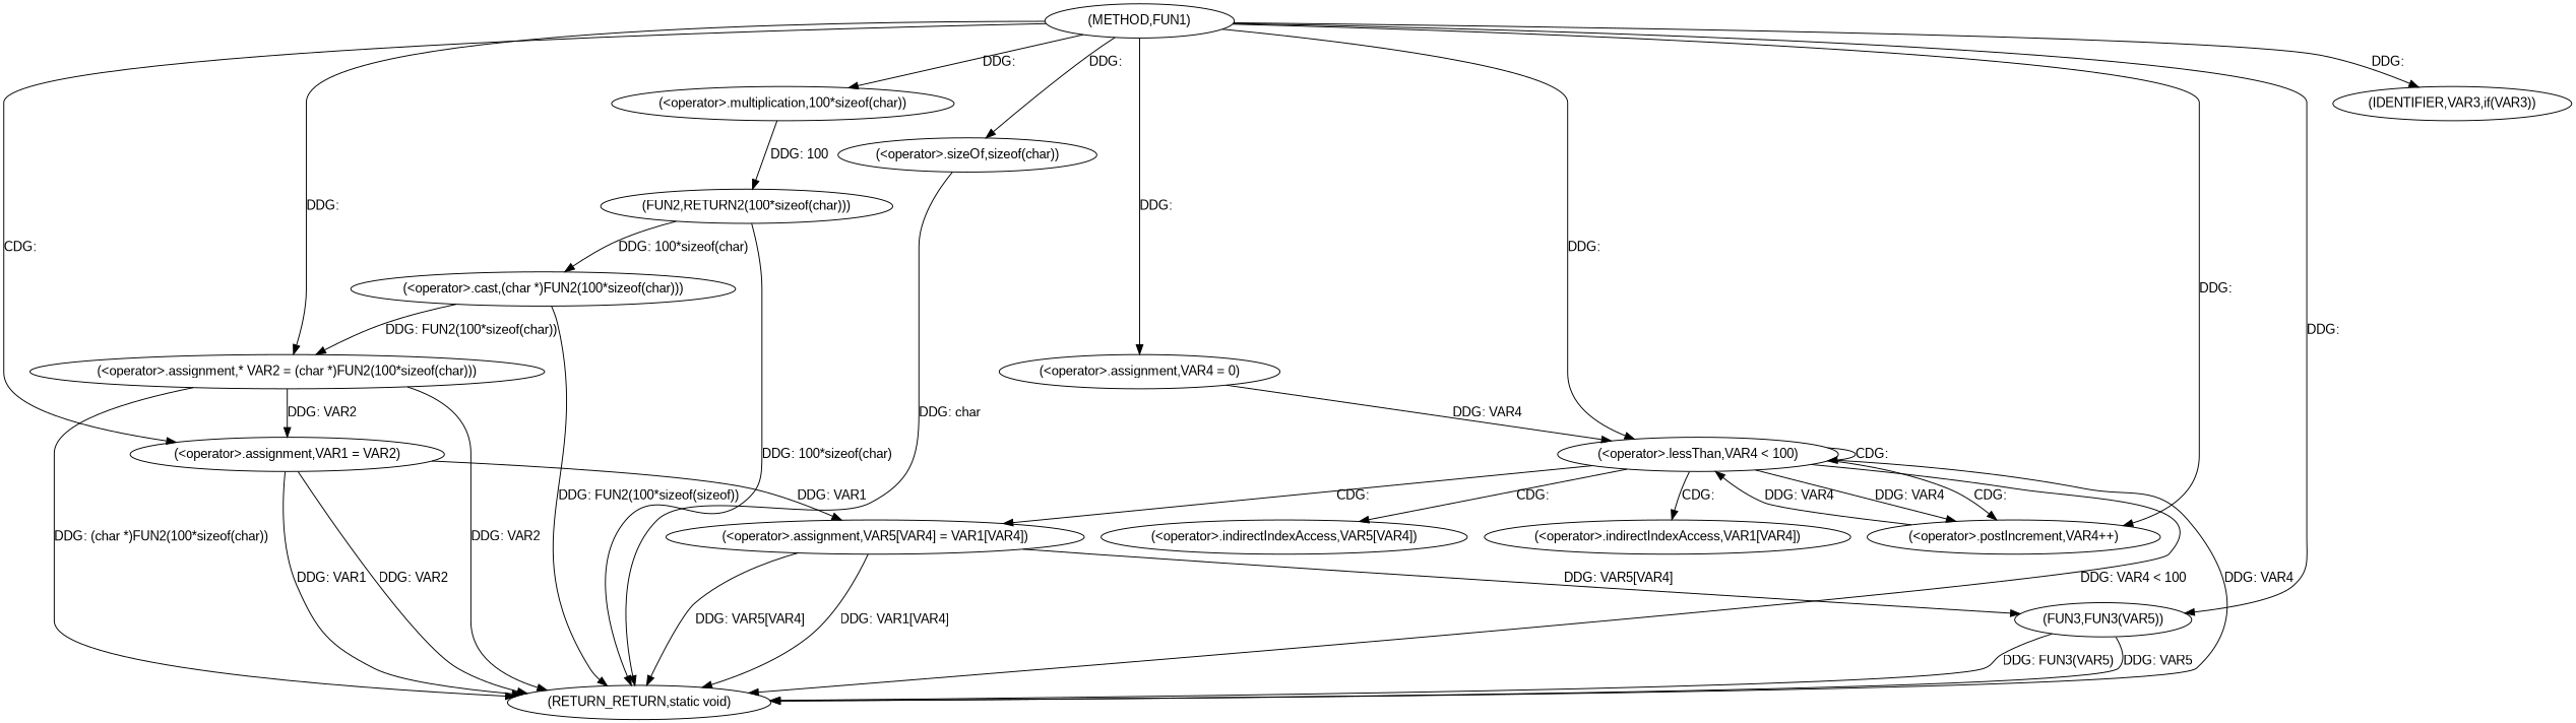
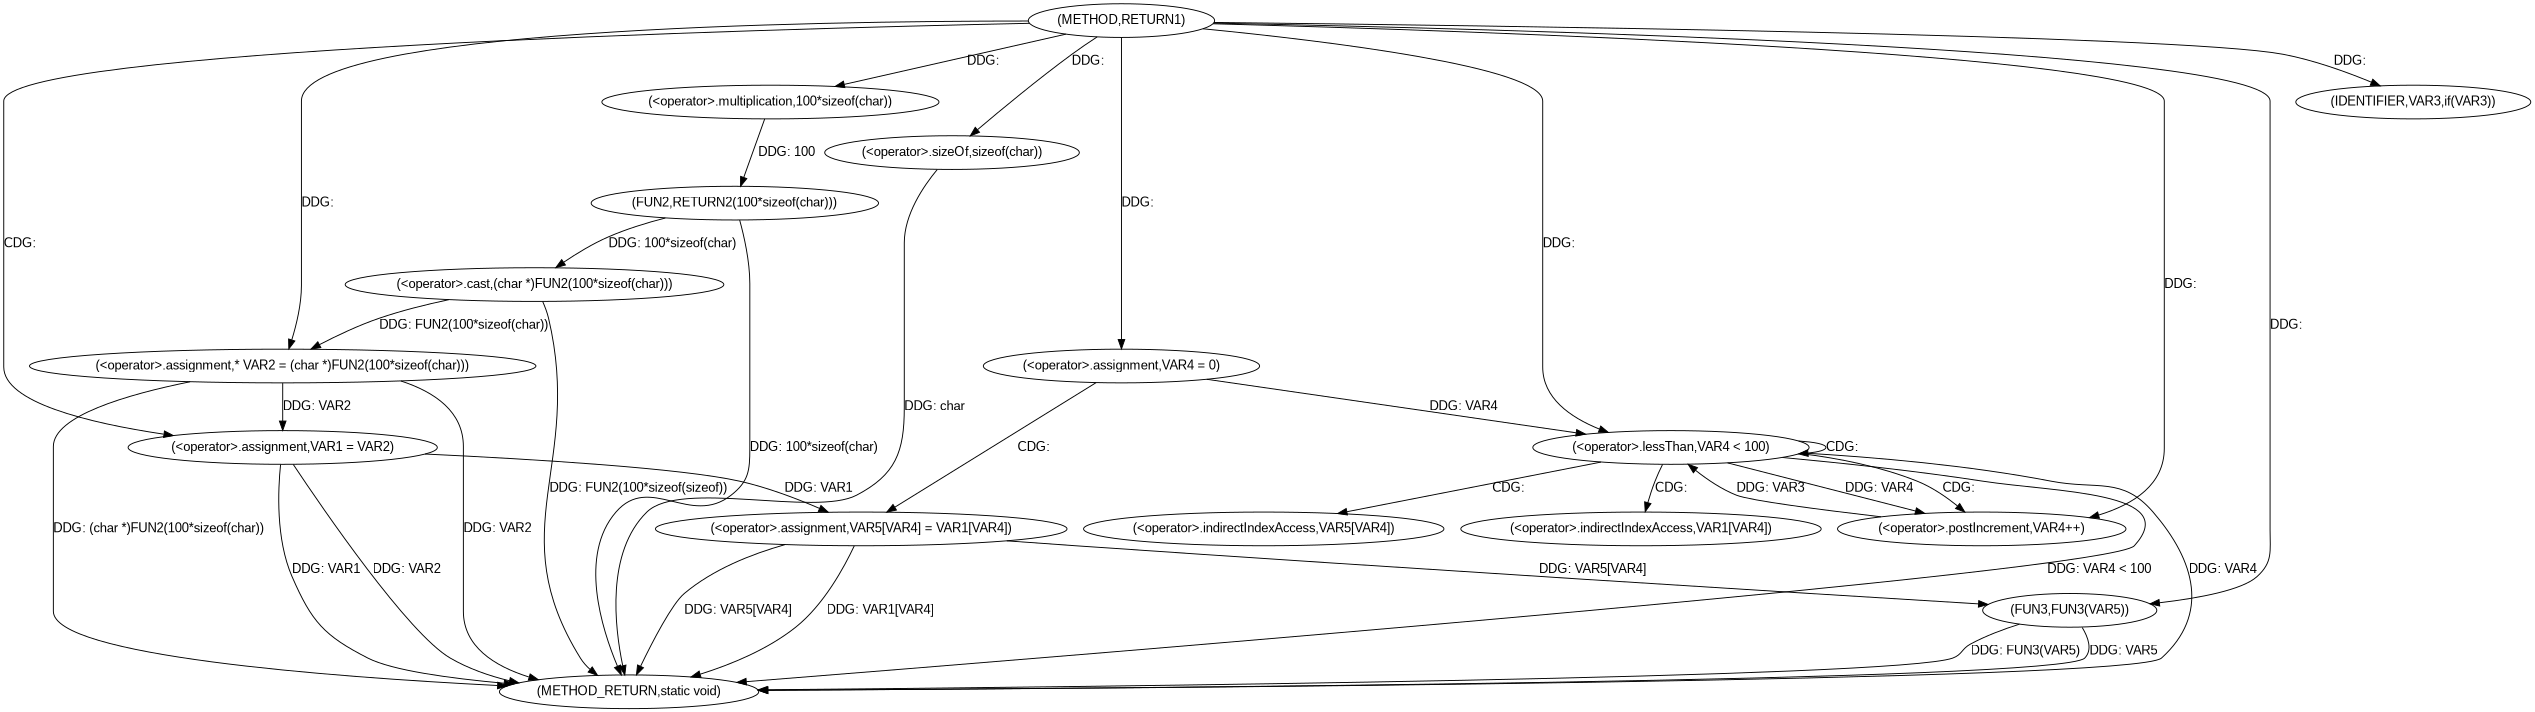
  digraph {
    fontname="Liberation Sans"
    node [fontname="Liberation Sans"]
    edge [fontname="Liberation Sans"]
-   n1 [label="(METHOD,FUN1)"]
+   n1 [label="(METHOD,RETURN1)"]
    n2 [label="(<operator>.assignment,* VAR2 = (char *)FUN2(100*sizeof(char)))"]
    n3 [label="(<operator>.multiplication,100*sizeof(char))"]
    n4 [label="(<operator>.sizeOf,sizeof(char))"]
    n5 [label="(IDENTIFIER,VAR3,if(VAR3))"]
    n6 [label="(<operator>.assignment,VAR1 = VAR2)"]
    n7 [label="(<operator>.assignment,VAR4 = 0)"]
    n8 [label="(<operator>.lessThan,VAR4 < 100)"]
    n9 [label="(<operator>.postIncrement,VAR4++)"]
    n10 [label="(FUN3,FUN3(VAR5))"]
-   n11 [label="(RETURN_RETURN,static void)"]
+   n11 [label="(METHOD_RETURN,static void)"]
    n12 [label="(FUN2,RETURN2(100*sizeof(char)))"]
    n13 [label="(<operator>.assignment,VAR5[VAR4] = VAR1[VAR4])"]
    n14 [label="(<operator>.indirectIndexAccess,VAR5[VAR4])"]
    n15 [label="(<operator>.indirectIndexAccess,VAR1[VAR4])"]
    n16 [label="(<operator>.cast,(char *)FUN2(100*sizeof(char)))"]
    n1 -> n2 [label="DDG: "]
    n1 -> n3 [label="DDG: "]
    n1 -> n4 [label="DDG: "]
    n1 -> n5 [label="DDG: "]
    n1 -> n6 [label="CDG: "]
    n1 -> n7 [label="DDG: "]
    n1 -> n8 [label="DDG: "]
    n1 -> n9 [label="DDG: "]
    n1 -> n10 [label="DDG: "]
    n2 -> n6 [label="DDG: VAR2"]
    n2 -> n11 [label="DDG: VAR2"]
    n2 -> n11 [label="DDG: (char *)FUN2(100*sizeof(char))"]
    n3 -> n12 [label="DDG: 100"]
    n4 -> n11 [label="DDG: char"]
    n6 -> n11 [label="DDG: VAR1"]
    n6 -> n11 [label="DDG: VAR2"]
    n6 -> n13 [label="DDG: VAR1"]
    n7 -> n8 [label="DDG: VAR4"]
    n8 -> n8 [label="CDG: "]
    n8 -> n9 [label="DDG: VAR4"]
    n8 -> n9 [label="CDG: "]
    n8 -> n11 [label="DDG: VAR4 < 100"]
    n8 -> n11 [label="DDG: VAR4"]
-   n8 -> n13 [label="CDG: "]
+   n7 -> n13 [label="CDG: "]
    n8 -> n14 [label="CDG: "]
    n8 -> n15 [label="CDG: "]
-   n9 -> n8 [label="DDG: VAR4"]
+   n9 -> n8 [label="DDG: VAR3"]
    n10 -> n11 [label="DDG: VAR5"]
    n10 -> n11 [label="DDG: FUN3(VAR5)"]
    n12 -> n11 [label="DDG: 100*sizeof(char)"]
    n12 -> n16 [label="DDG: 100*sizeof(char)"]
    n13 -> n10 [label="DDG: VAR5[VAR4]"]
    n13 -> n11 [label="DDG: VAR1[VAR4]"]
    n13 -> n11 [label="DDG: VAR5[VAR4]"]
    n16 -> n2 [label="DDG: FUN2(100*sizeof(char))"]
    n16 -> n11 [label="DDG: FUN2(100*sizeof(sizeof))"]
  }
